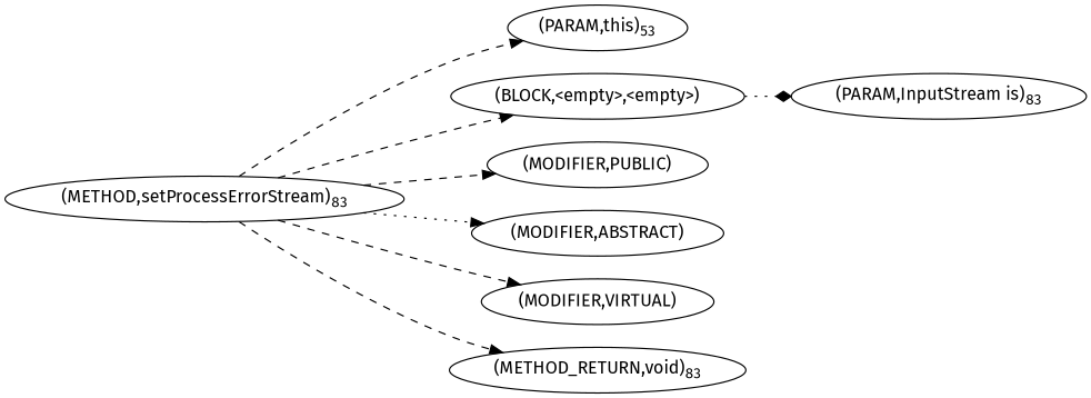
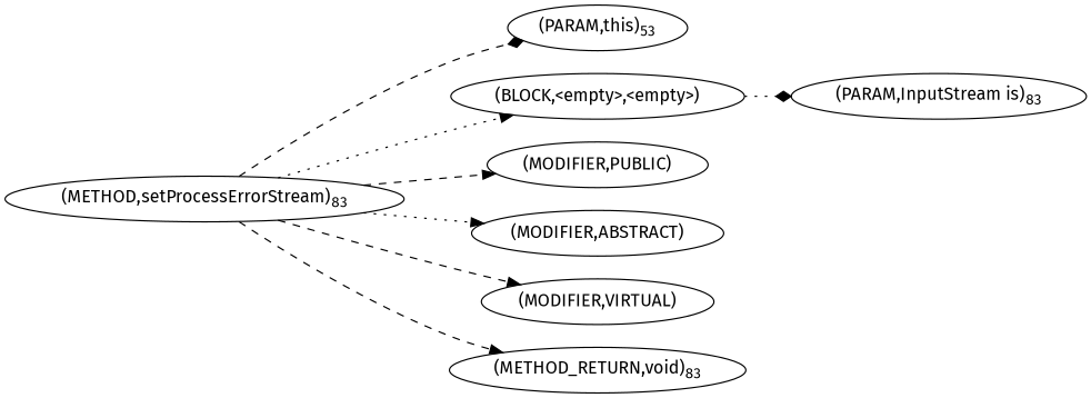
  digraph {
    fontname="Fira Sans"
    rankdir=LR
    node [fontname="Fira Sans"]
    edge [arrowhead=normal fontname="Fira Sans" style=dashed]
    n1 [label=<(METHOD,setProcessErrorStream)<SUB>83</SUB>>]
    n2 [label=<(PARAM,this)<SUB>53</SUB>>]
    n3 [label=<(BLOCK,&lt;empty&gt;,&lt;empty&gt;)>]
    n4 [label=<(MODIFIER,PUBLIC)>]
    n5 [label=<(MODIFIER,ABSTRACT)>]
    n6 [label=<(MODIFIER,VIRTUAL)>]
    n7 [label=<(METHOD_RETURN,void)<SUB>83</SUB>>]
    n8 [label=<(PARAM,InputStream is)<SUB>83</SUB>>]
-   n1 -> n2
-   n1 -> n3
+   n1 -> n2 [arrowhead=diamond]
+   n1 -> n3 [style=dotted]
    n1 -> n4
    n1 -> n5 [style=dotted]
    n1 -> n6
    n1 -> n7
    n3 -> n8 [arrowhead=diamond style=dotted]
  }
